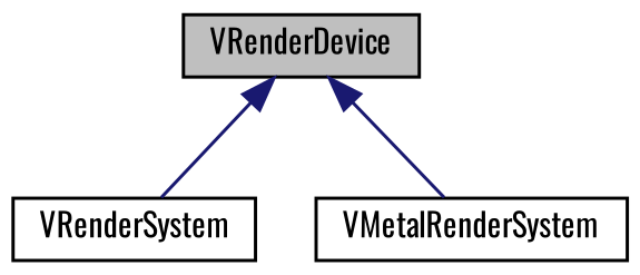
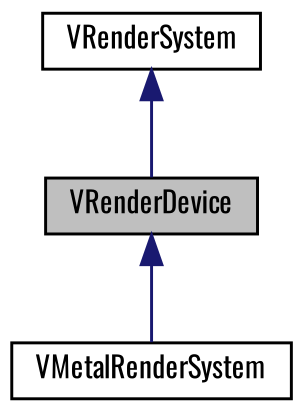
  digraph {
    fontname=Oswald
    node [color=black fillcolor=white fontname=Oswald fontsize=10 shape=record style=filled]
    edge [color=midnightblue dir=back fontname=Oswald fontsize=10 labelfontname=Helvetica labelfontsize=10 style=solid]
    n1 [fillcolor=grey75 fontcolor=black height=0.2 label=VRenderDevice width=0.4]
    n2 [height=0.2 label=VRenderSystem width=0.4]
    n3 [height=0.2 label=VMetalRenderSystem width=0.4]
-   n1 -> n2
+   n2 -> n1
    n1 -> n3
  }
